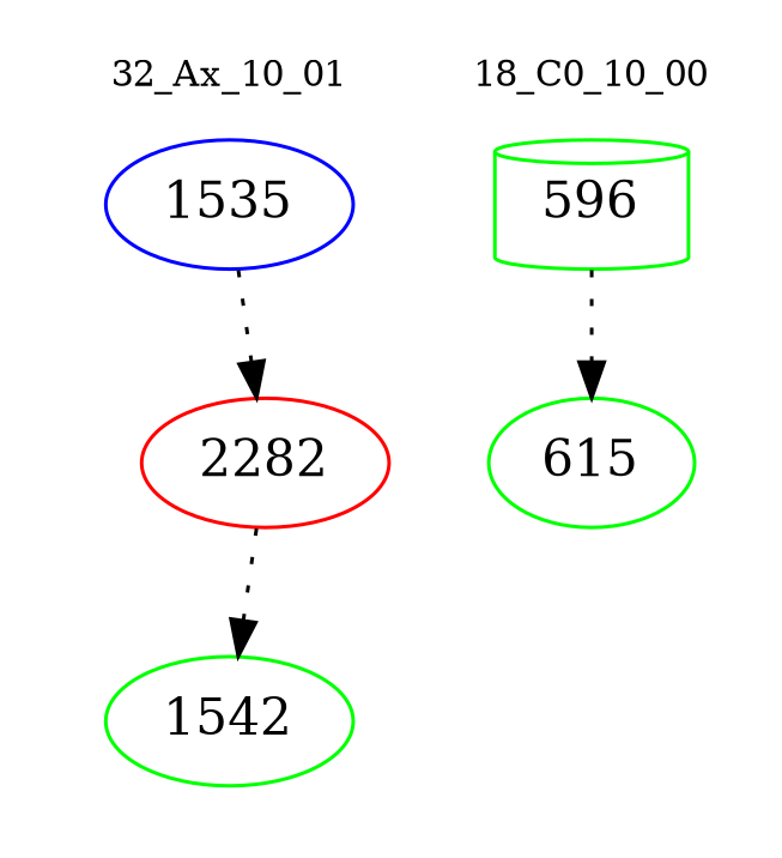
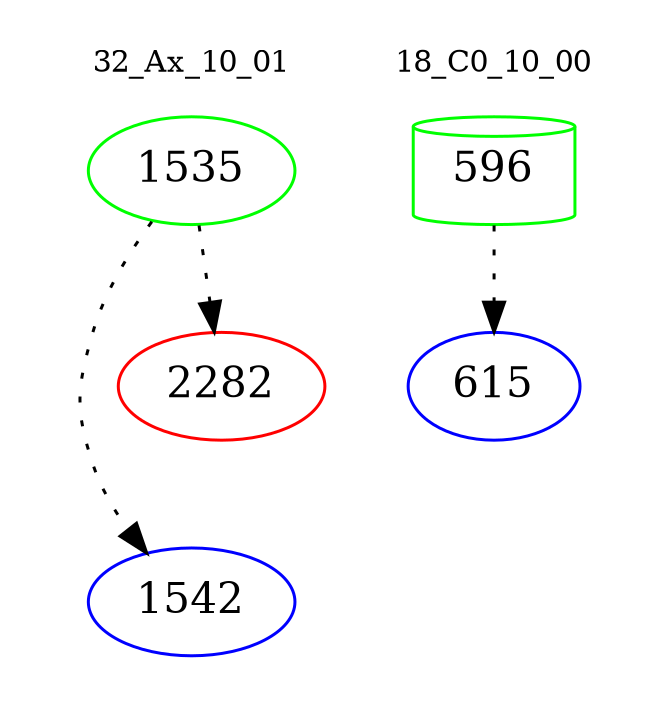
  digraph {
    node [color=green shape=ellipse]
    edge [color=black style=dotted]
-   n1 [color=blue label=1535]
-   n2 [label=1542]
+   n1 [label=1535]
+   n2 [color=blue label=1542]
    n3 [color=red label=2282]
    n4 [label=596 shape=cylinder]
-   n5 [label=615]
+   n5 [color=blue label=615]
    subgraph cluster_1 {
      color=white
      fontsize=10
      label="32_Ax_10_01"
      n1
      n2
      n3
    }
    subgraph cluster_2 {
      color=white
      fontsize=10
      label="18_C0_10_00"
      n4
      n5
    }
-   n3 -> n2
+   n1 -> n2
    n1 -> n3
    n4 -> n5
  }
